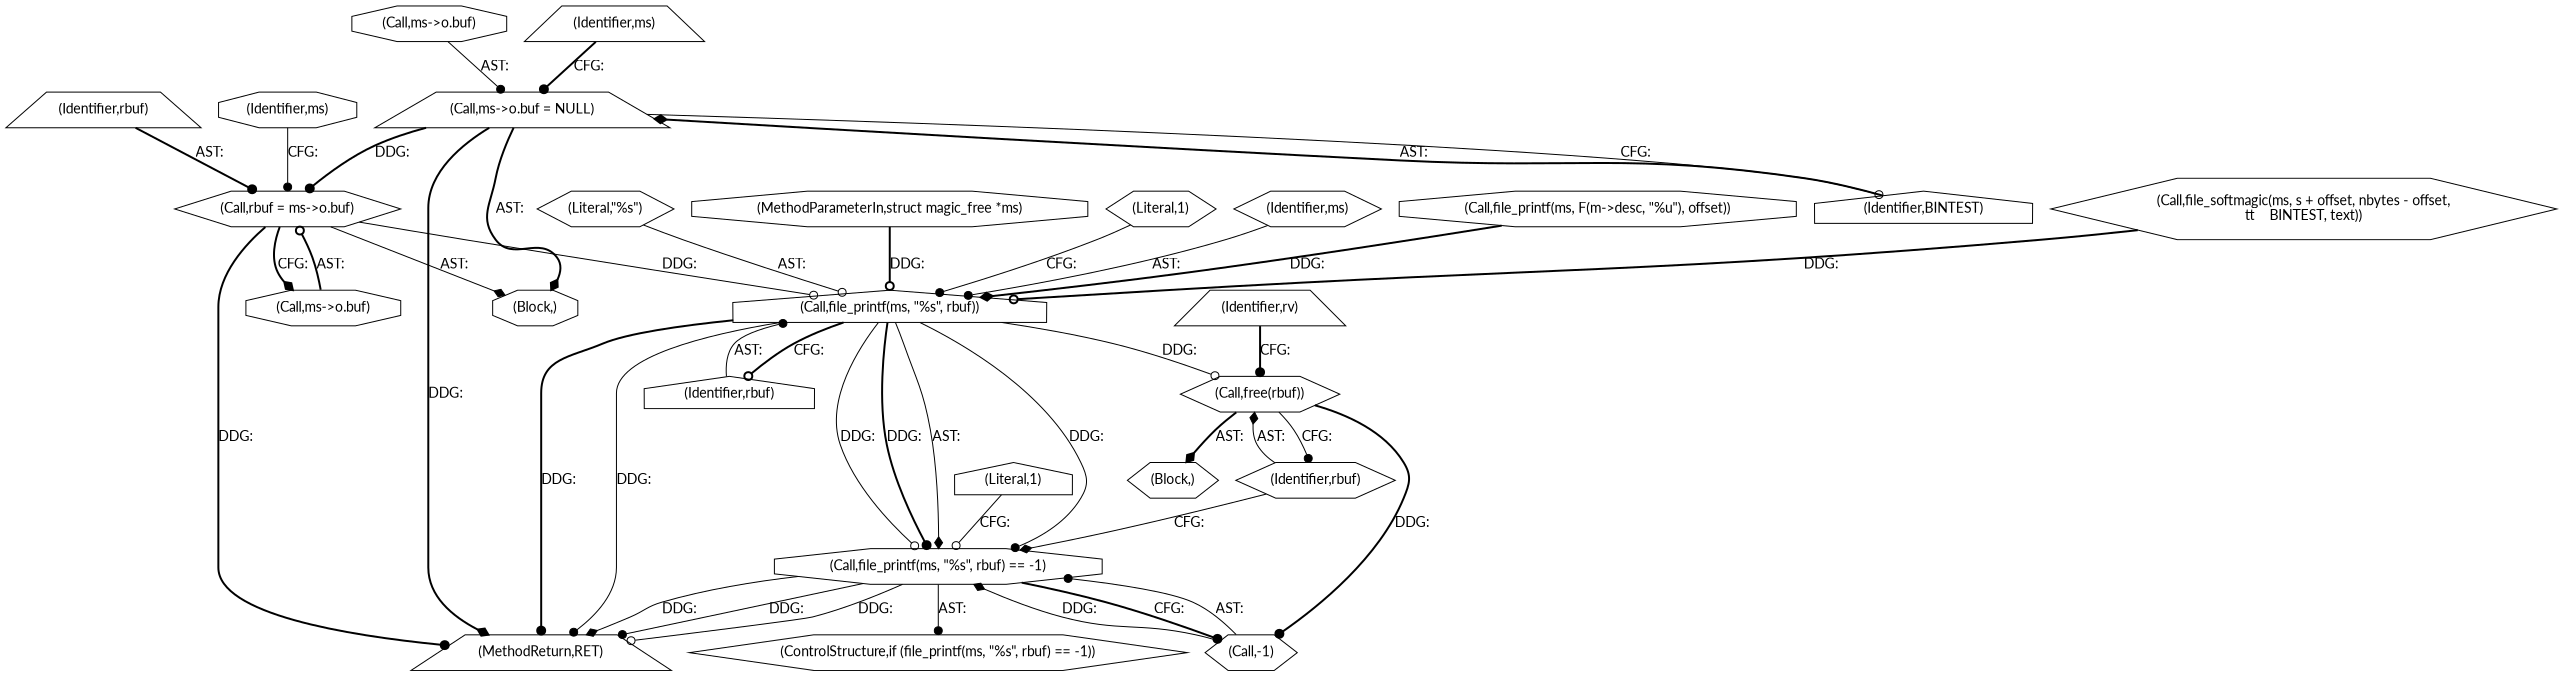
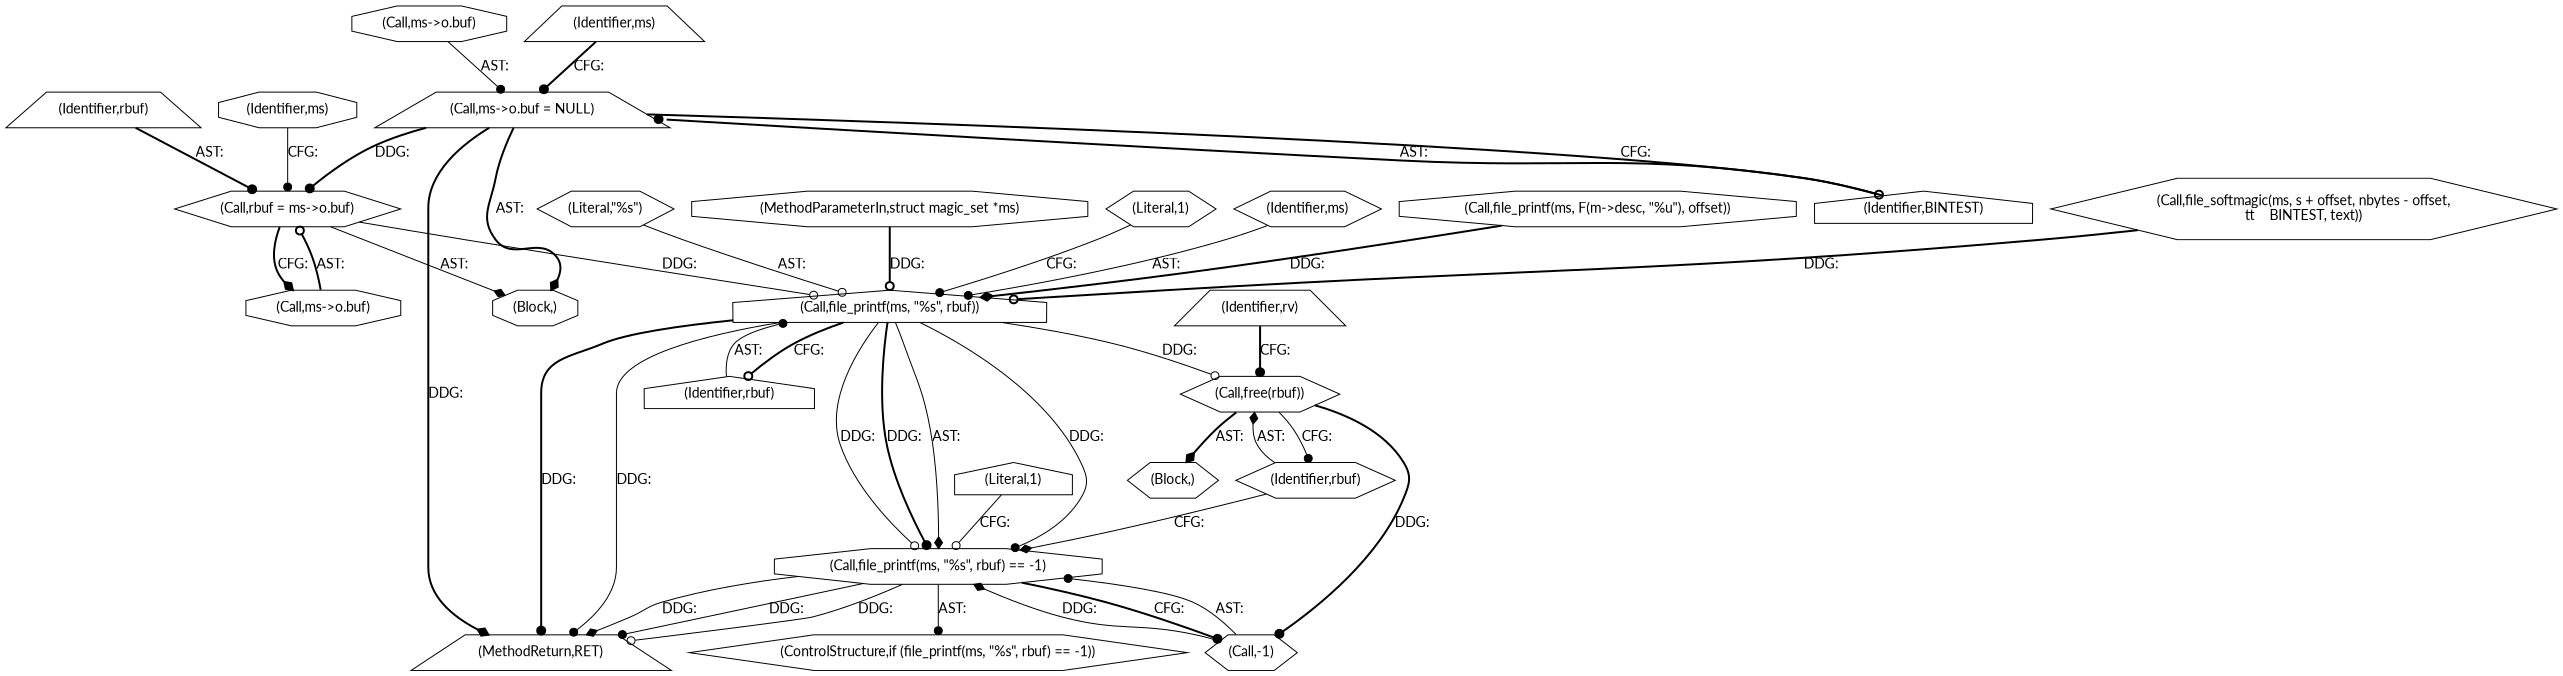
  digraph {
    fontname=Lato
    node [fontname=Lato shape=hexagon]
    edge [arrowhead=dot fontname=Lato style=solid]
    n1 [label="(Call,rbuf = ms->o.buf)"]
    n2 [label="(Call,file_printf(ms, \"%s\", rbuf))" shape=house]
    n3 [label="(MethodReturn,RET)" shape=trapezium]
    n4 [label="(Call,ms->o.buf)" shape=octagon]
    n5 [label="(Block,)" shape=octagon]
    n6 [label="(Call,file_printf(ms, \"%s\", rbuf) == -1)" shape=octagon]
    n7 [label="(Call,free(rbuf))"]
    n8 [label="(Identifier,rbuf)" shape=house]
    n9 [label="(Call,ms->o.buf = NULL)" shape=trapezium]
    n10 [label="(Identifier,BINTEST)" shape=house]
    n11 [label="(ControlStructure,if (file_printf(ms, \"%s\", rbuf) == -1))"]
    n12 [label="(Call,-1)"]
    n13 [label="(Identifier,rbuf)"]
    n14 [label="(Block,)"]
    n15 [label="(Call,file_softmagic(ms, s + offset, nbytes - offset,\n\t\t    BINTEST, text))"]
    n16 [label="(Identifier,rv)" shape=trapezium]
    n17 [label="(Identifier,rbuf)" shape=trapezium]
    n18 [label="(Literal,\"%s\")"]
-   n19 [label="(MethodParameterIn,struct magic_free *ms)" shape=octagon]
+   n19 [label="(MethodParameterIn,struct magic_set *ms)" shape=octagon]
    n20 [label="(Literal,1)"]
    n21 [label="(Call,ms->o.buf)" shape=octagon]
    n22 [label="(Identifier,ms)"]
    n23 [label="(Identifier,ms)" shape=trapezium]
    n24 [label="(Call,file_printf(ms, F(m->desc, \"%u\"), offset))" shape=octagon]
    n25 [label="(Literal,1)" shape=house]
    n26 [label="(Identifier,ms)" shape=octagon]
    n1 -> n2 [arrowhead=odot label="DDG: "]
-   n1 -> n3 [label="DDG: " style=bold]
    n1 -> n4 [arrowhead=diamond label="CFG: " style=bold]
    n1 -> n5 [arrowhead=diamond label="AST: "]
    n2 -> n3 [label="DDG: " style=bold]
    n2 -> n3 [label="DDG: "]
    n2 -> n6 [arrowhead=diamond label="AST: "]
    n2 -> n6 [label="DDG: " style=bold]
    n2 -> n6 [label="DDG: "]
    n2 -> n6 [arrowhead=odot label="DDG: "]
    n2 -> n7 [arrowhead=odot label="DDG: "]
    n2 -> n8 [arrowhead=odot label="CFG: " style=bold]
    n4 -> n1 [arrowhead=odot label="AST: " style=bold]
    n6 -> n3 [label="DDG: "]
    n6 -> n3 [arrowhead=odot label="DDG: "]
    n6 -> n3 [arrowhead=diamond label="DDG: "]
    n6 -> n11 [label="AST: "]
    n6 -> n12 [label="CFG: " style=bold]
    n7 -> n12 [label="DDG: " style=bold]
    n7 -> n13 [label="CFG: "]
    n7 -> n14 [arrowhead=diamond label="AST: " style=bold]
    n8 -> n2 [label="AST: "]
    n9 -> n1 [label="DDG: " style=bold]
    n9 -> n3 [arrowhead=diamond label="DDG: " style=bold]
    n9 -> n5 [arrowhead=diamond label="AST: " style=bold]
-   n9 -> n10 [arrowhead=odot label="CFG: "]
-   n10 -> n9 [arrowhead=diamond label="AST: " style=bold]
+   n9 -> n10 [arrowhead=odot label="CFG: " style=bold]
+   n10 -> n9 [label="AST: " style=bold]
    n12 -> n6 [label="AST: "]
    n12 -> n6 [arrowhead=diamond label="DDG: "]
    n13 -> n6 [arrowhead=diamond label="CFG: "]
    n13 -> n7 [arrowhead=diamond label="AST: "]
    n15 -> n2 [arrowhead=odot label="DDG: " style=bold]
    n16 -> n7 [label="CFG: " style=bold]
    n17 -> n1 [label="AST: " style=bold]
    n18 -> n2 [arrowhead=odot label="AST: "]
    n19 -> n2 [arrowhead=odot label="DDG: " style=bold]
    n20 -> n2 [label="CFG: "]
    n21 -> n9 [label="AST: "]
    n22 -> n2 [label="AST: "]
    n23 -> n9 [label="CFG: " style=bold]
    n24 -> n2 [arrowhead=diamond label="DDG: " style=bold]
    n25 -> n6 [arrowhead=odot label="CFG: "]
    n26 -> n1 [label="CFG: "]
  }
